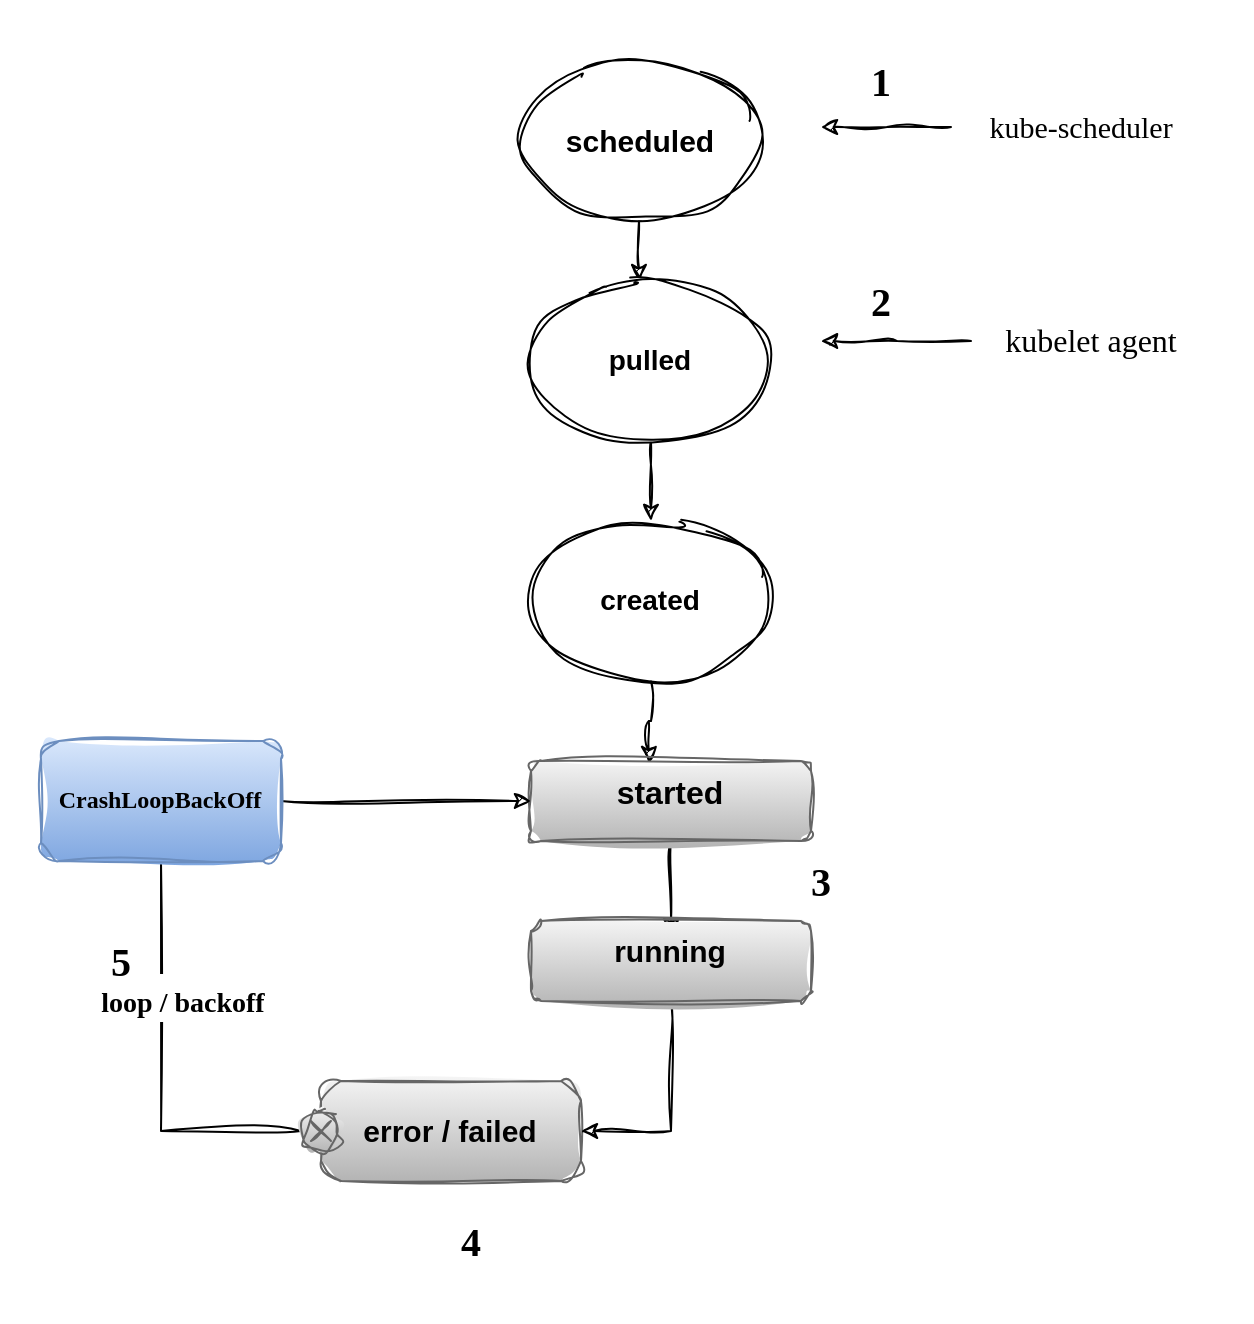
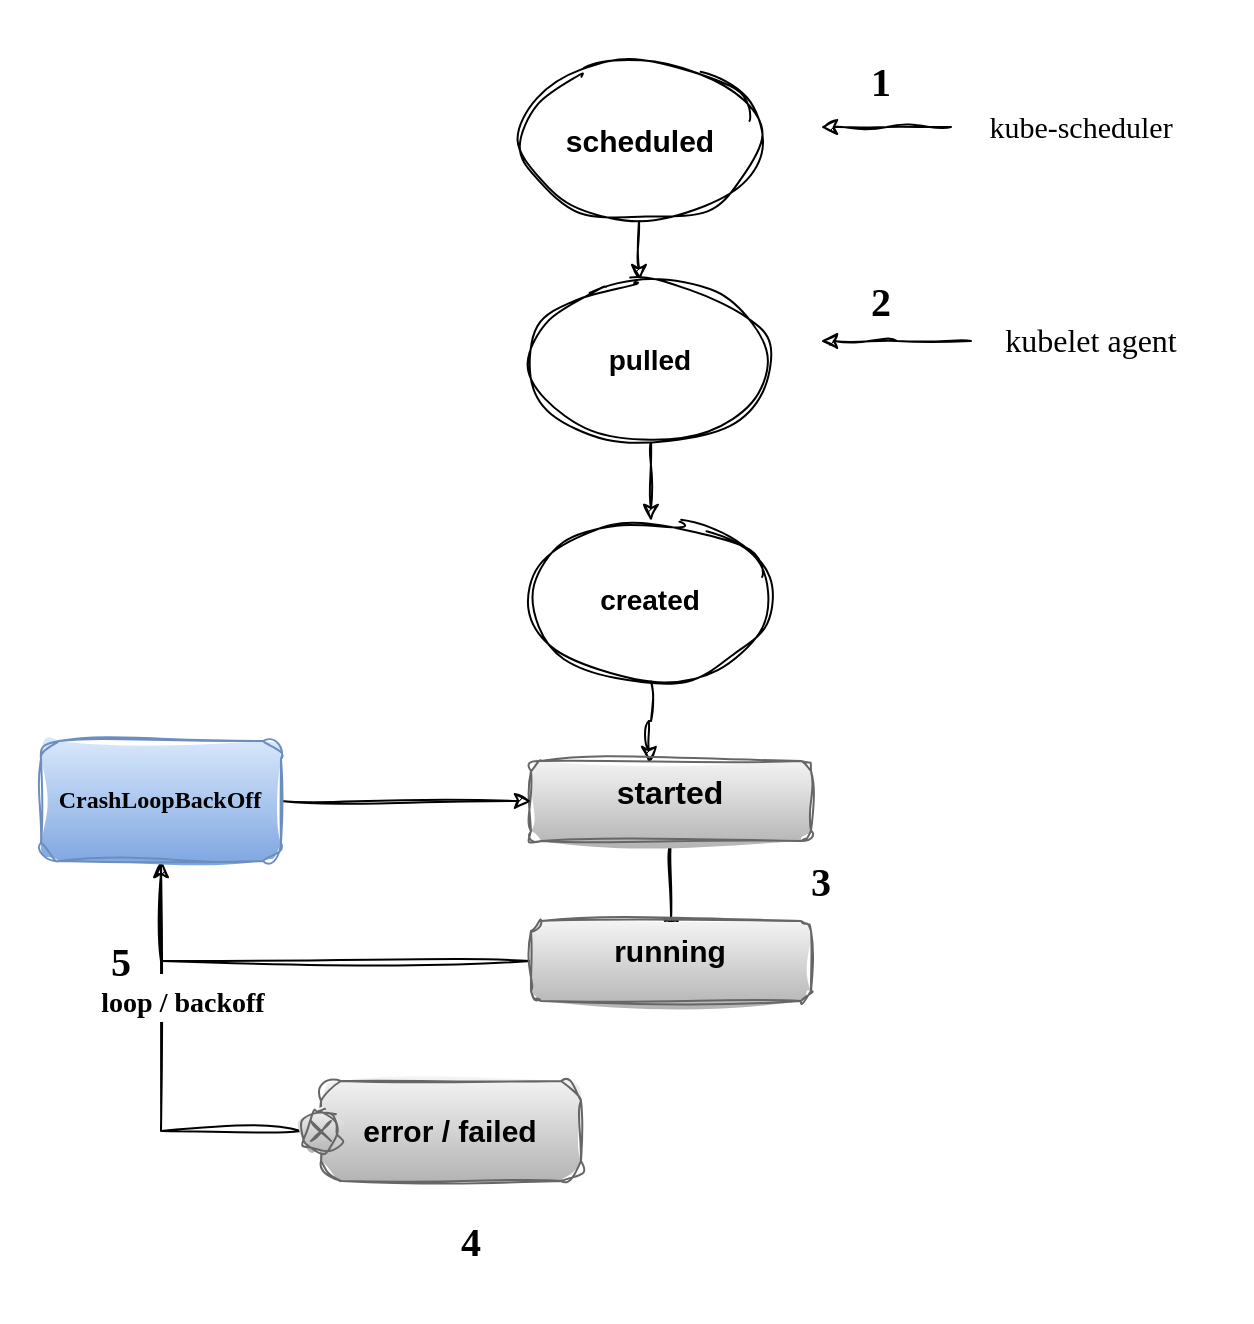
  <mxCell id="0" />
  <mxCell id="1" parent="0" />
  <mxCell id="2" style="edgeStyle=orthogonalEdgeStyle;rounded=0;sketch=1;hachureGap=4;jiggle=2;curveFitting=1;orthogonalLoop=1;jettySize=auto;html=1;exitX=0.5;exitY=1;exitDx=0;exitDy=0;entryX=0.45;entryY=0;entryDx=0;entryDy=0;entryPerimeter=0;fontFamily=Architects Daughter;fontSource=https%3A%2F%2Ffonts.googleapis.com%2Fcss%3Ffamily%3DArchitects%2BDaughter;fontSize=16;" edge="1" parent="1" source="3" target="5"><mxGeometry relative="1" as="geometry" /></mxCell>
  <mxCell id="3" value="&lt;span style=&quot;font-size: 15px;&quot;&gt;&lt;b style=&quot;font-size: 15px;&quot;&gt;scheduled&lt;/b&gt;&lt;/span&gt;" style="ellipse;whiteSpace=wrap;html=1;sketch=1;curveFitting=1;jiggle=2;fontStyle=0;fontSize=15;" vertex="1" parent="1"><mxGeometry x="260" y="30" width="120" height="80" as="geometry" /></mxCell>
  <mxCell id="4" style="edgeStyle=orthogonalEdgeStyle;rounded=0;sketch=1;hachureGap=4;jiggle=2;curveFitting=1;orthogonalLoop=1;jettySize=auto;html=1;fontFamily=Architects Daughter;fontSource=https%3A%2F%2Ffonts.googleapis.com%2Fcss%3Ffamily%3DArchitects%2BDaughter;fontSize=16;" edge="1" parent="1" source="5" target="7"><mxGeometry relative="1" as="geometry" /></mxCell>
  <mxCell id="5" value="&lt;b style=&quot;font-size: 14px;&quot;&gt;&lt;font style=&quot;font-size: 14px;&quot;&gt;pulled&lt;/font&gt;&lt;/b&gt;" style="ellipse;whiteSpace=wrap;html=1;sketch=1;curveFitting=1;jiggle=2;fontSize=14;" vertex="1" parent="1"><mxGeometry x="265" y="140" width="120" height="80" as="geometry" /></mxCell>
  <mxCell id="6" style="edgeStyle=orthogonalEdgeStyle;rounded=0;sketch=1;hachureGap=4;jiggle=2;curveFitting=1;orthogonalLoop=1;jettySize=auto;html=1;entryX=0.421;entryY=0.025;entryDx=0;entryDy=0;entryPerimeter=0;fontFamily=Architects Daughter;fontSource=https%3A%2F%2Ffonts.googleapis.com%2Fcss%3Ffamily%3DArchitects%2BDaughter;fontSize=16;" edge="1" parent="1" source="7" target="9"><mxGeometry relative="1" as="geometry" /></mxCell>
  <mxCell id="7" value="&lt;b style=&quot;font-size: 14px;&quot;&gt;&lt;font style=&quot;font-size: 14px;&quot;&gt;created&lt;/font&gt;&lt;/b&gt;" style="ellipse;whiteSpace=wrap;html=1;sketch=1;curveFitting=1;jiggle=2;fontSize=14;" vertex="1" parent="1"><mxGeometry x="265" y="260" width="120" height="80" as="geometry" /></mxCell>
  <mxCell id="8" style="edgeStyle=orthogonalEdgeStyle;rounded=0;orthogonalLoop=1;jettySize=auto;html=1;exitX=0.5;exitY=1;exitDx=0;exitDy=0;entryX=0.5;entryY=0.175;entryDx=0;entryDy=0;entryPerimeter=0;sketch=1;curveFitting=1;jiggle=2;" edge="1" parent="1" source="9" target="14"><mxGeometry relative="1" as="geometry" /></mxCell>
  <mxCell id="9" value="&lt;font style=&quot;font-size: 16px;&quot;&gt;&lt;span style=&quot;font-size: 16px;&quot;&gt;started&lt;/span&gt;&lt;/font&gt;" style="html=1;align=center;verticalAlign=top;rounded=1;absoluteArcSize=1;arcSize=10;dashed=0;whiteSpace=wrap;sketch=1;curveFitting=1;jiggle=2;fontStyle=1;fillColor=#f5f5f5;gradientColor=#b3b3b3;strokeColor=#666666;fontSize=16;" vertex="1" parent="1"><mxGeometry x="265" y="380" width="140" height="40" as="geometry" /></mxCell>
  <mxCell id="10" style="edgeStyle=orthogonalEdgeStyle;rounded=0;sketch=1;hachureGap=4;jiggle=2;curveFitting=1;orthogonalLoop=1;jettySize=auto;html=1;exitX=0;exitY=0.5;exitDx=0;exitDy=0;entryX=0.5;entryY=1;entryDx=0;entryDy=0;fontFamily=Architects Daughter;fontSource=https%3A%2F%2Ffonts.googleapis.com%2Fcss%3Ffamily%3DArchitects%2BDaughter;fontSize=16;endArrow=none;" edge="1" parent="1" source="12" target="20"><mxGeometry relative="1" as="geometry" /></mxCell>
  <mxCell id="11" value="&lt;font style=&quot;font-size: 14px;&quot;&gt;&lt;b&gt;loop / backoff&lt;/b&gt;&lt;/font&gt;" style="edgeLabel;html=1;align=center;verticalAlign=middle;resizable=0;points=[];fontSize=20;fontFamily=Architects Daughter;" vertex="1" connectable="0" parent="10"><mxGeometry x="-0.286" y="2" relative="1" as="geometry"><mxPoint x="12" y="-65" as="offset" /></mxGeometry></mxCell>
  <mxCell id="12" value="&lt;font style=&quot;font-size: 15px;&quot;&gt;&lt;b style=&quot;font-size: 15px;&quot;&gt;error / failed&lt;/b&gt;&lt;/font&gt;" style="shape=umlState;rounded=1;verticalAlign=middle;spacingTop=0;absoluteArcSize=1;arcSize=10;umlStateConnection=connPointRefExit;boundedLbl=1;whiteSpace=wrap;html=1;sketch=1;curveFitting=1;jiggle=2;fillColor=#f5f5f5;gradientColor=#b3b3b3;strokeColor=#666666;fontSize=15;" vertex="1" parent="1"><mxGeometry x="150" y="540" width="140" height="50" as="geometry" /></mxCell>
- <mxCell id="13" style="edgeStyle=orthogonalEdgeStyle;rounded=0;orthogonalLoop=1;jettySize=auto;html=1;entryX=1;entryY=0.5;entryDx=0;entryDy=0;sketch=1;curveFitting=1;jiggle=2;" edge="1" parent="1" source="14" target="12"><mxGeometry relative="1" as="geometry" /></mxCell>
+ <mxCell id="13" style="edgeStyle=orthogonalEdgeStyle;rounded=0;orthogonalLoop=1;jettySize=auto;html=1;sketch=1;curveFitting=1;jiggle=2;" edge="1" parent="1" source="14" target="20"><mxGeometry relative="1" as="geometry" /></mxCell>
  <mxCell id="14" value="&lt;font style=&quot;font-size: 15px;&quot;&gt;&lt;span style=&quot;font-size: 15px;&quot;&gt;running&lt;/span&gt;&lt;/font&gt;" style="html=1;align=center;verticalAlign=top;rounded=1;absoluteArcSize=1;arcSize=10;dashed=0;whiteSpace=wrap;sketch=1;curveFitting=1;jiggle=2;fillColor=#f5f5f5;gradientColor=#b3b3b3;strokeColor=#666666;fontSize=15;fontStyle=1" vertex="1" parent="1"><mxGeometry x="265" y="460" width="140" height="40" as="geometry" /></mxCell>
  <mxCell id="15" style="edgeStyle=orthogonalEdgeStyle;rounded=0;sketch=1;hachureGap=4;jiggle=2;curveFitting=1;orthogonalLoop=1;jettySize=auto;html=1;fontFamily=Architects Daughter;fontSource=https%3A%2F%2Ffonts.googleapis.com%2Fcss%3Ffamily%3DArchitects%2BDaughter;fontSize=16;" edge="1" parent="1" source="16"><mxGeometry relative="1" as="geometry"><mxPoint x="410" y="63" as="targetPoint" /></mxGeometry></mxCell>
  <mxCell id="16" value="kube-scheduler" style="text;html=1;align=center;verticalAlign=middle;resizable=0;points=[];autosize=1;strokeColor=none;fillColor=none;fontSize=15;fontFamily=Architects Daughter;" vertex="1" parent="1"><mxGeometry x="475" y="48" width="130" height="30" as="geometry" /></mxCell>
  <mxCell id="17" style="edgeStyle=orthogonalEdgeStyle;rounded=0;sketch=1;hachureGap=4;jiggle=2;curveFitting=1;orthogonalLoop=1;jettySize=auto;html=1;fontFamily=Architects Daughter;fontSource=https%3A%2F%2Ffonts.googleapis.com%2Fcss%3Ffamily%3DArchitects%2BDaughter;fontSize=16;" edge="1" parent="1" source="18"><mxGeometry relative="1" as="geometry"><mxPoint x="410" y="170" as="targetPoint" /></mxGeometry></mxCell>
  <mxCell id="18" value="kubelet agent" style="text;html=1;align=center;verticalAlign=middle;resizable=0;points=[];autosize=1;strokeColor=none;fillColor=none;fontSize=16;fontFamily=Architects Daughter;" vertex="1" parent="1"><mxGeometry x="485" y="155" width="120" height="30" as="geometry" /></mxCell>
  <mxCell id="19" style="edgeStyle=orthogonalEdgeStyle;rounded=0;sketch=1;hachureGap=4;jiggle=2;curveFitting=1;orthogonalLoop=1;jettySize=auto;html=1;fontFamily=Architects Daughter;fontSource=https%3A%2F%2Ffonts.googleapis.com%2Fcss%3Ffamily%3DArchitects%2BDaughter;fontSize=16;" edge="1" parent="1" source="20" target="9"><mxGeometry relative="1" as="geometry" /></mxCell>
  <mxCell id="20" value="CrashLoopBackOff" style="rounded=1;whiteSpace=wrap;html=1;sketch=1;hachureGap=4;jiggle=2;curveFitting=1;fontFamily=Architects Daughter;fontSource=https%3A%2F%2Ffonts.googleapis.com%2Fcss%3Ffamily%3DArchitects%2BDaughter;fontSize=12;fontStyle=1;fillColor=#dae8fc;gradientColor=#7ea6e0;strokeColor=#6c8ebf;" vertex="1" parent="1"><mxGeometry x="20" y="370" width="120" height="60" as="geometry" /></mxCell>
  <mxCell id="21" value="&lt;b&gt;1&lt;/b&gt;" style="text;html=1;align=center;verticalAlign=middle;resizable=0;points=[];autosize=1;strokeColor=none;fillColor=none;fontSize=20;fontFamily=Architects Daughter;" vertex="1" parent="1"><mxGeometry x="425" y="20" width="30" height="40" as="geometry" /></mxCell>
  <mxCell id="22" value="&lt;b&gt;2&lt;/b&gt;" style="text;html=1;align=center;verticalAlign=middle;resizable=0;points=[];autosize=1;strokeColor=none;fillColor=none;fontSize=20;fontFamily=Architects Daughter;" vertex="1" parent="1"><mxGeometry x="425" y="130" width="30" height="40" as="geometry" /></mxCell>
  <mxCell id="23" value="&lt;b&gt;3&lt;/b&gt;" style="text;html=1;align=center;verticalAlign=middle;resizable=0;points=[];autosize=1;strokeColor=none;fillColor=none;fontSize=20;fontFamily=Architects Daughter;" vertex="1" parent="1"><mxGeometry x="395" y="420" width="30" height="40" as="geometry" /></mxCell>
  <mxCell id="24" value="4" style="text;html=1;align=center;verticalAlign=middle;resizable=0;points=[];autosize=1;strokeColor=none;fillColor=none;fontSize=20;fontFamily=Architects Daughter;fontStyle=1" vertex="1" parent="1"><mxGeometry x="215" y="600" width="40" height="40" as="geometry" /></mxCell>
  <mxCell id="25" value="&lt;b&gt;5&lt;/b&gt;" style="text;html=1;align=center;verticalAlign=middle;resizable=0;points=[];autosize=1;strokeColor=none;fillColor=none;fontSize=20;fontFamily=Architects Daughter;" vertex="1" parent="1"><mxGeometry x="40" y="460" width="40" height="40" as="geometry" /></mxCell>
